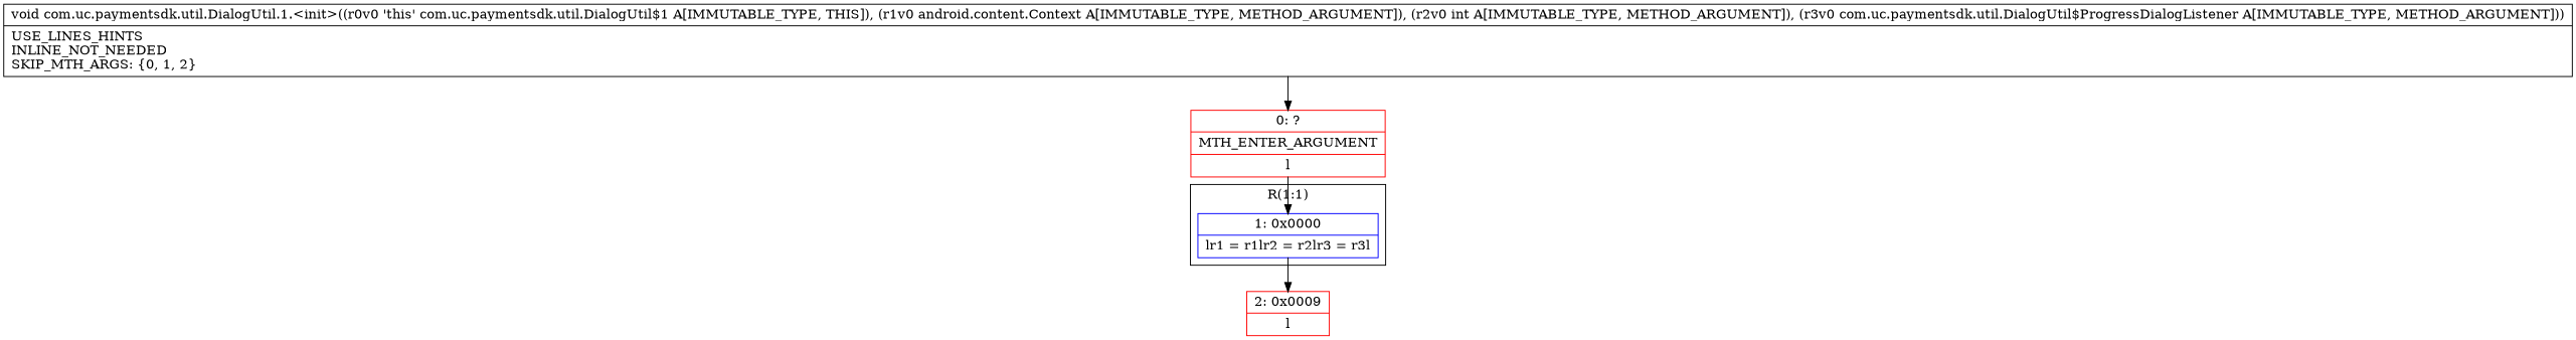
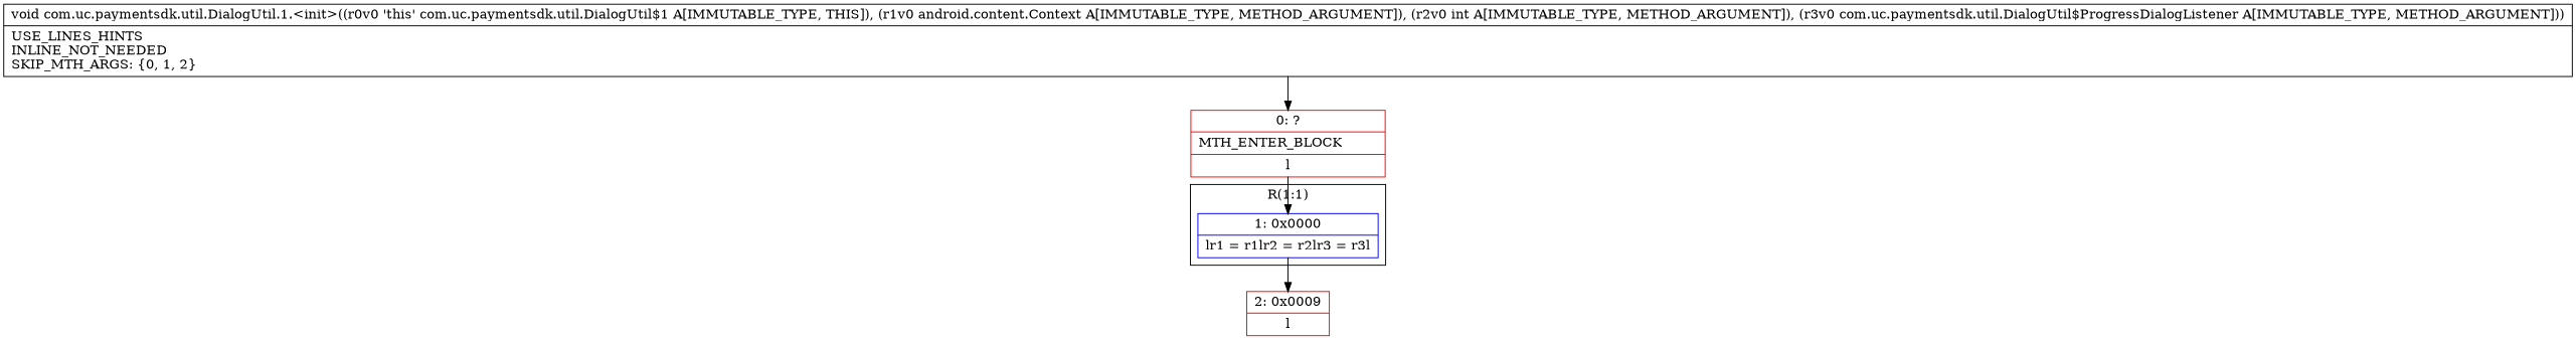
  digraph {
    node [color=red shape=record]
    n1 [color=blue label="{1\:\ 0x0000|lr1 = r1lr2 = r2lr3 = r3l}"]
    n2 [label="{2\:\ 0x0009|l}"]
-   n3 [label="{0\:\ ?|MTH_ENTER_ARGUMENT\l|l}"]
+   n3 [label="{0\:\ ?|MTH_ENTER_BLOCK\l|l}"]
    n4 [label="{void com.uc.paymentsdk.util.DialogUtil.1.\<init\>((r0v0 'this' com.uc.paymentsdk.util.DialogUtil$1 A[IMMUTABLE_TYPE, THIS]), (r1v0 android.content.Context A[IMMUTABLE_TYPE, METHOD_ARGUMENT]), (r2v0 int A[IMMUTABLE_TYPE, METHOD_ARGUMENT]), (r3v0 com.uc.paymentsdk.util.DialogUtil$ProgressDialogListener A[IMMUTABLE_TYPE, METHOD_ARGUMENT]))  | USE_LINES_HINTS\lINLINE_NOT_NEEDED\lSKIP_MTH_ARGS: \{0, 1, 2\}\l}" color=""]
    subgraph cluster_1 {
      label="R(1:1)"
      n1
    }
    n1 -> n2
    n3 -> n1
    n4 -> n3
  }
